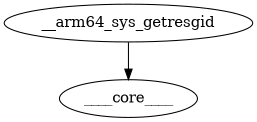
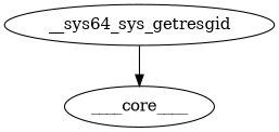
  digraph {
-   __arm64_sys_getresgid [color=black]
+   __arm64_sys_getresgid [color=black label=__sys64_sys_getresgid]
    ____core____ [color=kernel]
    __arm64_sys_getresgid -> ____core____ [color=black]
  }
